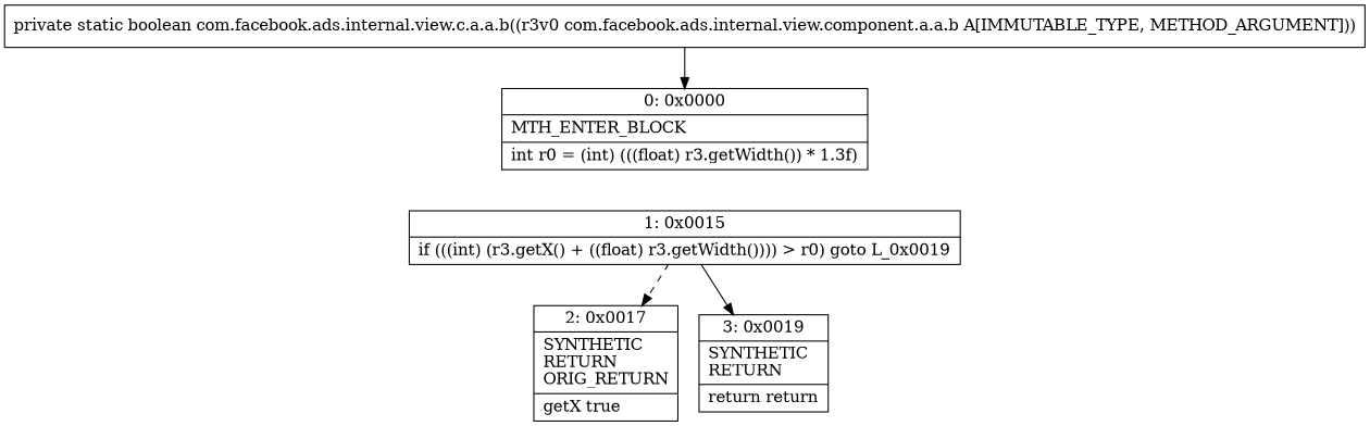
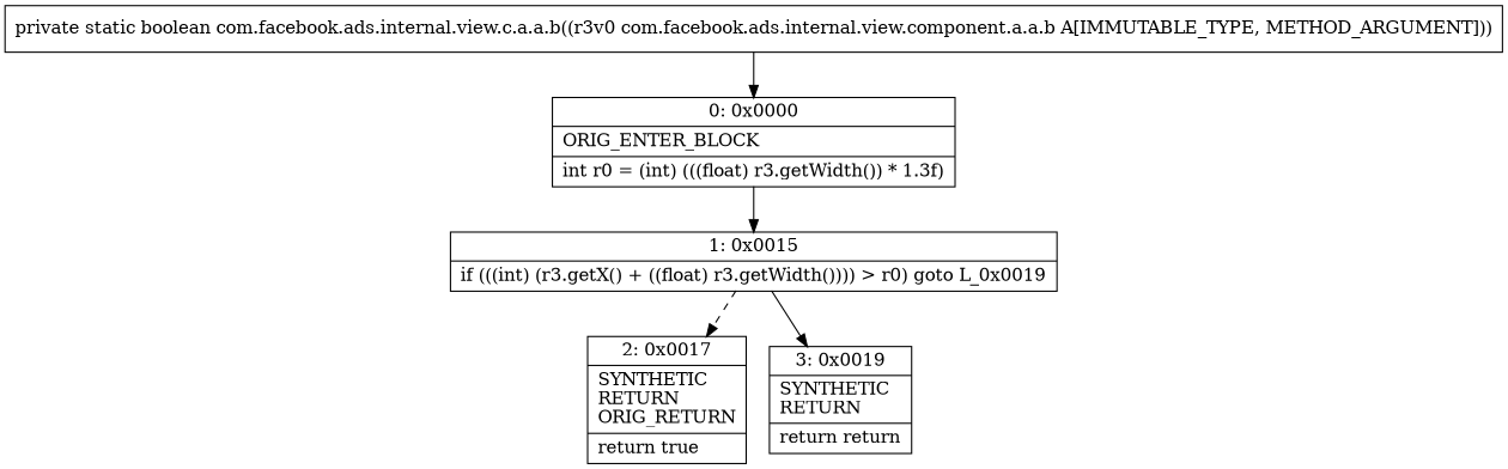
  digraph {
    node [shape=record]
-   n1 [label="{0\:\ 0x0000|MTH_ENTER_BLOCK\l|int r0 = (int) (((float) r3.getWidth()) * 1.3f)\l}"]
+   n1 [label="{0\:\ 0x0000|ORIG_ENTER_BLOCK\l|int r0 = (int) (((float) r3.getWidth()) * 1.3f)\l}"]
    n2 [label="{1\:\ 0x0015|if (((int) (r3.getX() + ((float) r3.getWidth()))) \> r0) goto L_0x0019\l}"]
-   n3 [label="{2\:\ 0x0017|SYNTHETIC\lRETURN\lORIG_RETURN\l|getX true\l}"]
+   n3 [label="{2\:\ 0x0017|SYNTHETIC\lRETURN\lORIG_RETURN\l|return true\l}"]
    n4 [label="{3\:\ 0x0019|SYNTHETIC\lRETURN\l|return return\l}"]
    n5 [label="{private static boolean com.facebook.ads.internal.view.c.a.a.b((r3v0 com.facebook.ads.internal.view.component.a.a.b A[IMMUTABLE_TYPE, METHOD_ARGUMENT])) }"]
+   n1 -> n2
    n2 -> n3 [style=dashed]
    n2 -> n4
    n5 -> n1
  }
